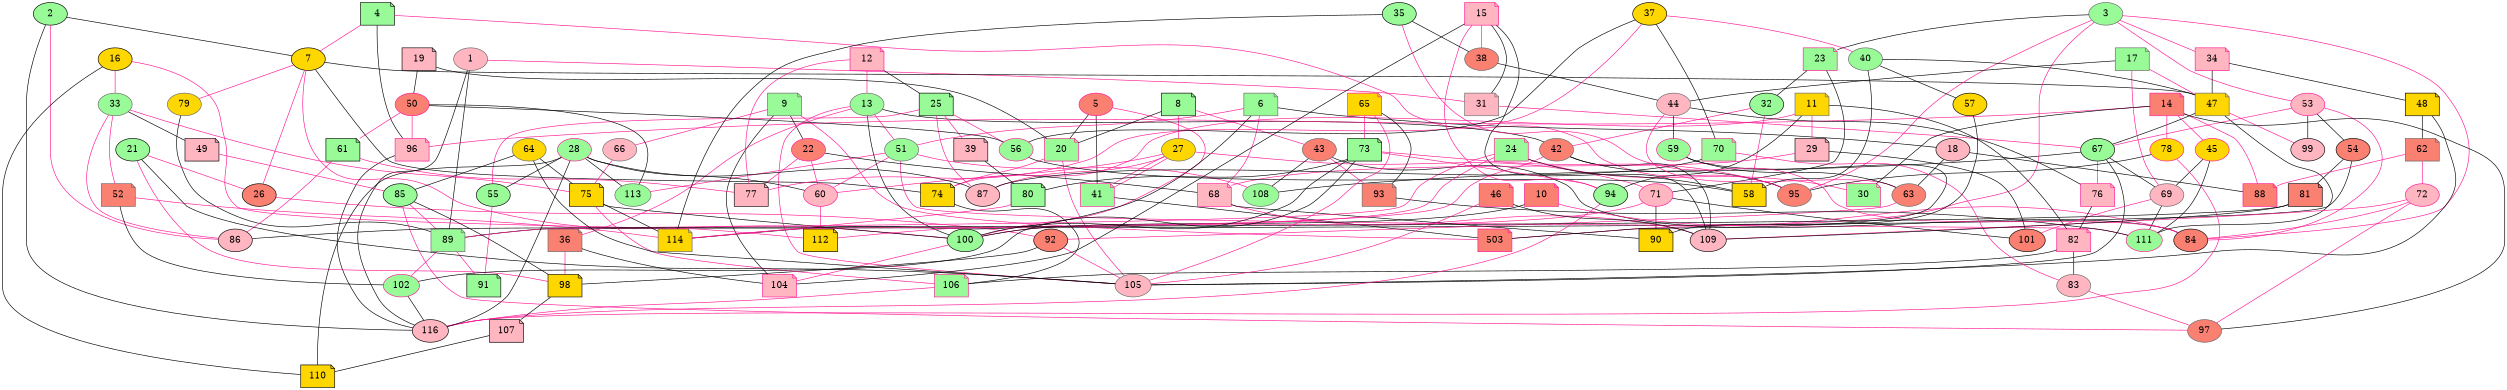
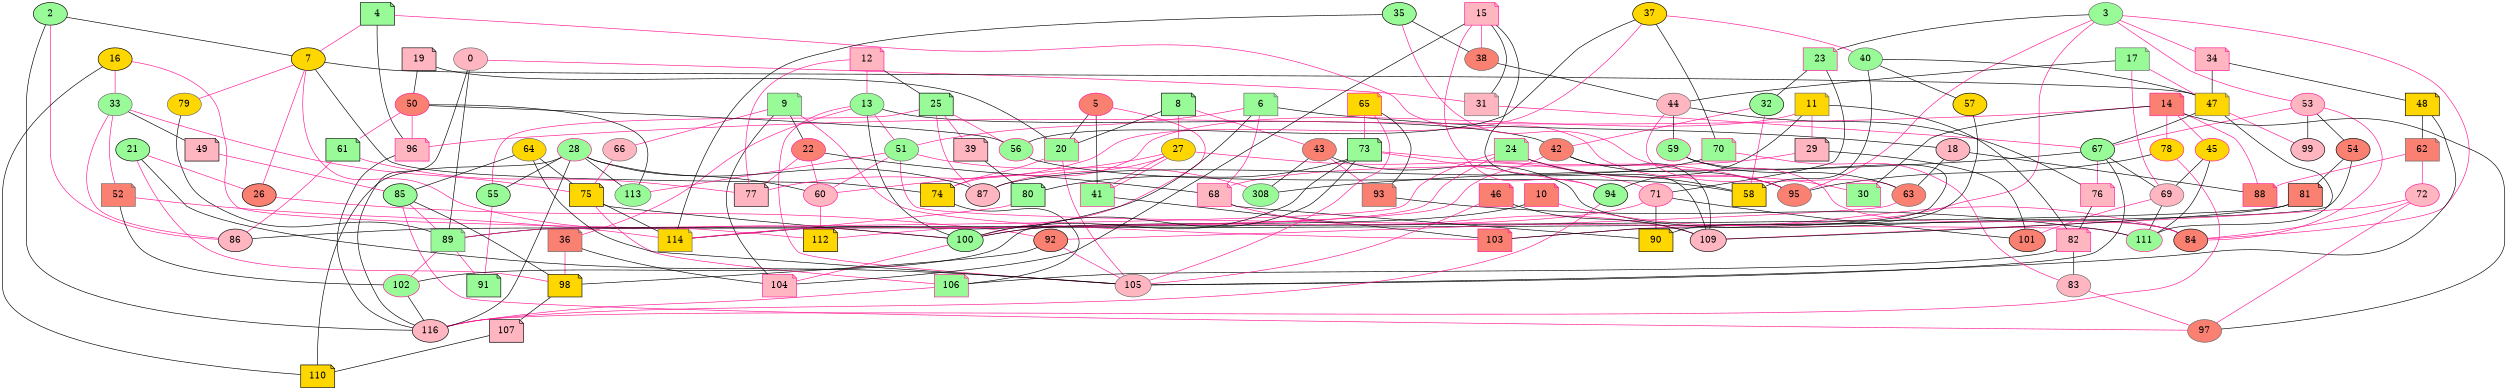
  graph {
    node [color=black fillcolor=palegreen shape=ellipse style=filled]
    edge [color=deeppink]
-   1 [color=gray40 fillcolor=lightpink]
+   1 [color=gray40 fillcolor=lightpink label=0]
    31 [color=gray40 fillcolor=lightpink shape=note]
    89 [color=gray40 shape=note]
    116 [fillcolor=lightpink]
    67
    102 [color=deeppink]
    91 [shape=note]
    2
    7 [fillcolor=gold]
    86 [fillcolor=lightpink]
    100
    26 [fillcolor=salmon]
    47 [color=gray40 fillcolor=gold shape=note]
    74 [fillcolor=gold shape=note]
    79 [color=gray40 fillcolor=gold]
    3 [color=gray40]
    23 [color=deeppink shape=note]
    34 [color=deeppink fillcolor=lightpink shape=note]
    53 [color=deeppink fillcolor=lightpink]
    84 [fillcolor=salmon]
    95 [color=gray40 fillcolor=salmon]
-   103 [color=deeppink fillcolor=salmon shape=note label=503]
+   103 [color=deeppink fillcolor=salmon shape=note]
    32
    71 [color=deeppink fillcolor=lightpink]
    48 [fillcolor=gold shape=note]
    99 [fillcolor=lightpink]
    54 [fillcolor=salmon]
    4 [shape=note]
    96 [color=deeppink fillcolor=lightpink shape=note]
    5 [color=deeppink fillcolor=salmon]
    20 [color=deeppink shape=note]
    41 [color=deeppink shape=note]
    105 [color=gray40 fillcolor=lightpink]
    104 [color=deeppink fillcolor=lightpink shape=note]
    6 [color=gray40 shape=note]
    18 [fillcolor=lightpink]
    51 [color=gray40]
    68 [color=deeppink fillcolor=lightpink shape=note]
    114 [color=gray40 fillcolor=gold shape=note]
    88 [color=deeppink fillcolor=salmon shape=note]
    63 [color=gray40 fillcolor=salmon]
    60 [color=deeppink fillcolor=lightpink]
    113 [color=gray40]
-   108 [color=gray40]
+   108 [color=gray40 label=308]
    111 [color=deeppink]
    109 [fillcolor=lightpink]
    90 [fillcolor=gold shape=note]
    92 [fillcolor=salmon]
    106 [color=deeppink shape=note]
    8 [shape=note]
    27 [color=gray40 fillcolor=gold]
    43 [color=gray40 fillcolor=salmon]
    87 [fillcolor=lightpink]
    93 [color=gray40 fillcolor=salmon shape=note]
    9 [color=gray40 shape=note]
    22 [color=deeppink fillcolor=salmon]
    66 [color=gray40 fillcolor=lightpink]
    77 [fillcolor=lightpink shape=note]
    75 [fillcolor=gold shape=note]
    10 [color=deeppink fillcolor=salmon shape=note]
    11 [color=gray40 fillcolor=gold shape=note]
    29 [fillcolor=lightpink shape=note]
    82 [color=deeppink fillcolor=lightpink shape=note]
    94
    101 [fillcolor=salmon]
    83 [color=gray40 fillcolor=lightpink]
    12 [color=deeppink fillcolor=lightpink shape=note]
    13 [color=gray40]
    25 [shape=note]
    36 [color=gray40 fillcolor=salmon shape=note]
    42 [color=gray40 fillcolor=salmon]
    56 [color=deeppink]
    39 [fillcolor=lightpink shape=note]
    55
    98 [fillcolor=gold shape=note]
    112 [fillcolor=gold shape=note]
    14 [color=deeppink fillcolor=salmon shape=note]
    30 [color=deeppink shape=note]
    45 [color=deeppink fillcolor=gold]
    78 [color=deeppink fillcolor=gold]
    97 [color=gray40 fillcolor=salmon]
    69 [color=gray40 fillcolor=lightpink]
    15 [color=deeppink fillcolor=lightpink shape=note]
    38 [color=gray40 fillcolor=salmon]
    44 [color=gray40 fillcolor=lightpink]
    16 [fillcolor=gold]
    33 [color=gray40]
    110 [fillcolor=gold shape=note]
    49 [fillcolor=lightpink shape=note]
    52 [color=gray40 fillcolor=salmon shape=note]
    17 [color=gray40 shape=note]
    59 [color=deeppink]
    76 [color=deeppink fillcolor=lightpink shape=note]
    19 [fillcolor=lightpink shape=note]
    50 [color=deeppink fillcolor=salmon]
    61 [shape=note]
    21
    107 [fillcolor=lightpink shape=note]
    58 [fillcolor=gold shape=note]
    24 [color=deeppink shape=note]
    80 [shape=note]
    28 [color=deeppink]
    85
    62 [color=gray40 fillcolor=salmon shape=note]
    35
    37 [fillcolor=gold]
    40 [color=gray40]
    70 [color=deeppink shape=note]
    57 [fillcolor=gold]
    46 [color=deeppink fillcolor=salmon shape=note]
    72 [color=deeppink fillcolor=lightpink]
    81 [fillcolor=salmon shape=note]
    64 [color=gray40 fillcolor=gold]
    65 [color=deeppink fillcolor=gold shape=note]
    73 [shape=note]
    1 -- 31
    1 -- 89 [color=black]
    1 -- 116 [color=black]
    31 -- 67
    89 -- 102
    89 -- 91
    67 -- 105 [color=black]
    67 -- 108 [color=black]
    67 -- 69 [color=black]
    67 -- 76
    102 -- 116 [color=black]
    2 -- 116 [color=black]
    2 -- 7 [color=black]
    2 -- 86
    7 -- 100
    7 -- 26
    7 -- 47 [color=black]
    7 -- 74 [color=black]
    7 -- 79
    100 -- 104
    26 -- 92
    47 -- 67 [color=black]
    47 -- 99
    47 -- 111 [color=black]
    74 -- 106 [color=black]
    79 -- 89 [color=black]
    3 -- 23 [color=black]
    3 -- 34
    3 -- 53
    3 -- 84
    3 -- 95
    3 -- 103
    23 -- 32 [color=black]
    23 -- 71 [color=black]
    34 -- 47 [color=black]
    34 -- 48 [color=black]
    53 -- 67
    53 -- 84
    53 -- 99 [color=black]
    53 -- 54 [color=black]
    32 -- 42
    32 -- 58
    71 -- 100
    71 -- 90 [color=black]
    71 -- 101 [color=black]
    48 -- 105 [color=black]
    48 -- 62 [color=black]
    54 -- 89 [color=black]
    54 -- 81 [color=black]
    4 -- 7
    4 -- 95
    4 -- 96 [color=black]
    96 -- 116 [color=black]
    5 -- 100
    5 -- 20 [color=black]
    5 -- 41 [color=black]
    20 -- 74
    20 -- 105
    41 -- 103 [color=black]
    6 -- 18 [color=black]
    6 -- 51
    6 -- 68
    6 -- 114 [color=black]
    18 -- 88 [color=black]
    18 -- 63 [color=black]
    51 -- 60
    51 -- 113
    51 -- 108
    51 -- 111
    68 -- 109
    68 -- 90 [color=black]
    63 -- 92
    60 -- 112
    92 -- 105
    92 -- 98 [color=black]
    106 -- 116
    8 -- 20 [color=black]
    8 -- 27
    8 -- 43
    27 -- 71
    27 -- 41
    27 -- 41
    27 -- 60
    27 -- 87
    43 -- 84 [color=black]
    43 -- 108 [color=black]
    43 -- 93
    93 -- 111 [color=black]
    9 -- 103
    9 -- 104 [color=black]
    9 -- 22 [color=black]
    9 -- 66
    22 -- 68 [color=black]
    22 -- 60
    22 -- 77
    66 -- 75
    75 -- 100 [color=black]
    75 -- 114 [color=black]
    75 -- 106
    10 -- 100 [color=black]
    10 -- 84
    11 -- 74
    11 -- 29
    11 -- 82 [color=black]
    11 -- 94 [color=black]
    29 -- 68
    29 -- 101 [color=black]
    82 -- 106 [color=black]
    82 -- 83 [color=black]
    94 -- 116
    83 -- 97
    12 -- 77
    12 -- 13
    12 -- 25 [color=black]
    13 -- 100 [color=black]
    13 -- 105
    13 -- 51
    13 -- 36
    13 -- 42 [color=black]
    25 -- 87
    25 -- 56
    25 -- 39
    25 -- 55
    36 -- 104 [color=black]
    36 -- 98
    42 -- 95 [color=black]
    42 -- 109 [color=black]
    42 -- 112
    56 -- 58 [color=black]
    39 -- 80 [color=black]
    55 -- 91
    98 -- 107 [color=black]
    14 -- 96
    14 -- 88
    14 -- 30 [color=black]
    14 -- 45
    14 -- 78
    14 -- 97 [color=black]
    45 -- 111 [color=black]
    45 -- 69 [color=black]
    78 -- 116
    78 -- 95 [color=black]
    69 -- 111 [color=black]
    69 -- 101
    15 -- 31 [color=black]
    15 -- 104 [color=black]
    15 -- 109 [color=black]
    15 -- 94
    15 -- 38
    38 -- 44 [color=black]
    44 -- 63
    44 -- 59 [color=black]
    44 -- 76 [color=black]
    16 -- 112
    16 -- 33
    16 -- 110 [color=black]
    33 -- 86
    33 -- 75
    33 -- 49 [color=black]
    33 -- 52
    49 -- 85
    52 -- 102 [color=black]
    52 -- 114
    17 -- 47
    17 -- 69
    17 -- 44 [color=black]
    59 -- 103 [color=black]
    59 -- 63 [color=black]
    76 -- 82 [color=black]
    19 -- 20 [color=black]
    19 -- 50 [color=black]
    50 -- 96
    50 -- 113 [color=black]
    50 -- 56 [color=black]
    50 -- 61
    61 -- 86
    61 -- 77
    21 -- 26
    21 -- 105 [color=black]
    21 -- 98
    107 -- 110 [color=black]
    24 -- 89
    24 -- 114
    24 -- 30
    24 -- 58 [color=black]
    80 -- 114
    28 -- 116 [color=black]
    28 -- 60 [color=black]
    28 -- 113 [color=black]
    28 -- 87 [color=black]
    28 -- 55 [color=black]
    28 -- 110 [color=black]
    85 -- 89
    85 -- 98 [color=black]
    85 -- 97
    62 -- 88
    62 -- 72
    35 -- 84
    35 -- 114 [color=black]
    35 -- 38 [color=black]
    37 -- 77
    37 -- 56 [color=black]
    37 -- 40
    37 -- 70 [color=black]
    40 -- 47 [color=black]
    40 -- 58 [color=black]
    40 -- 57 [color=black]
    70 -- 87 [color=black]
    70 -- 83
    57 -- 90 [color=black]
    46 -- 105
    46 -- 109 [color=black]
    72 -- 84
    72 -- 109
    72 -- 97
    81 -- 86 [color=black]
    81 -- 109 [color=black]
    64 -- 105 [color=black]
    64 -- 75 [color=black]
    64 -- 85 [color=black]
    65 -- 105
    65 -- 93 [color=black]
    65 -- 73
    73 -- 102 [color=black]
    73 -- 100 [color=black]
    73 -- 95
    73 -- 94
    73 -- 80 [color=black]
  }
